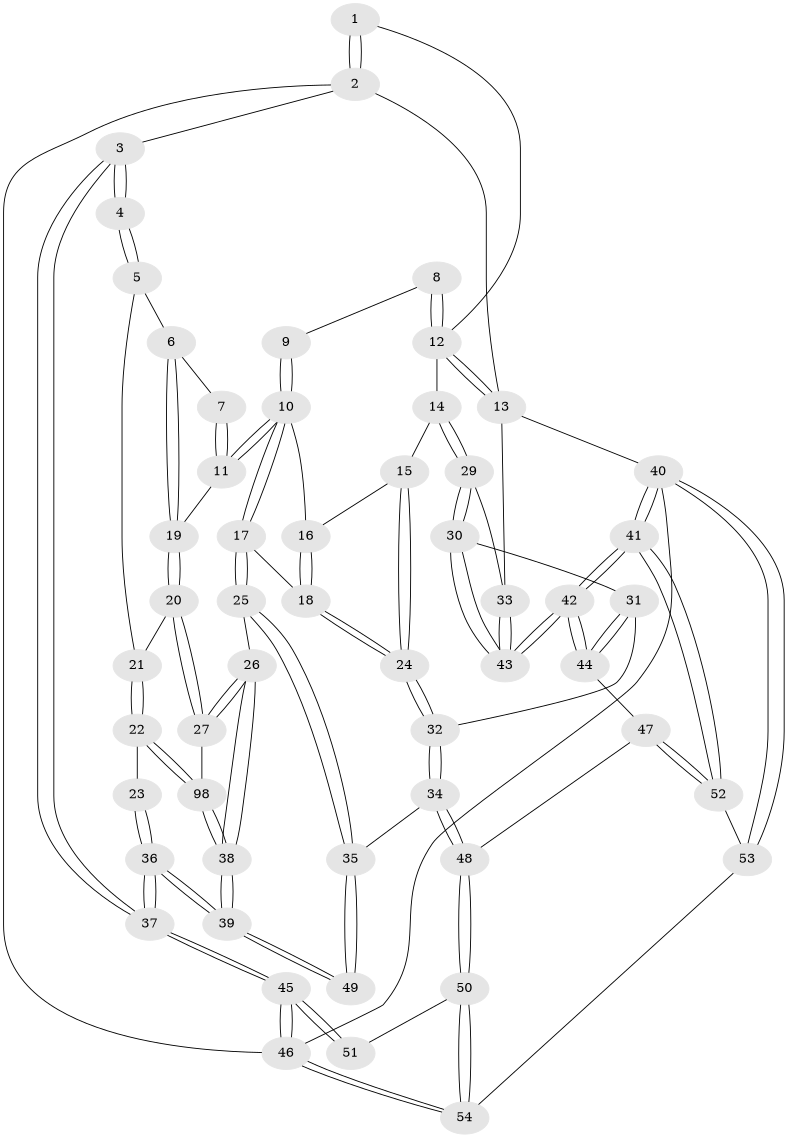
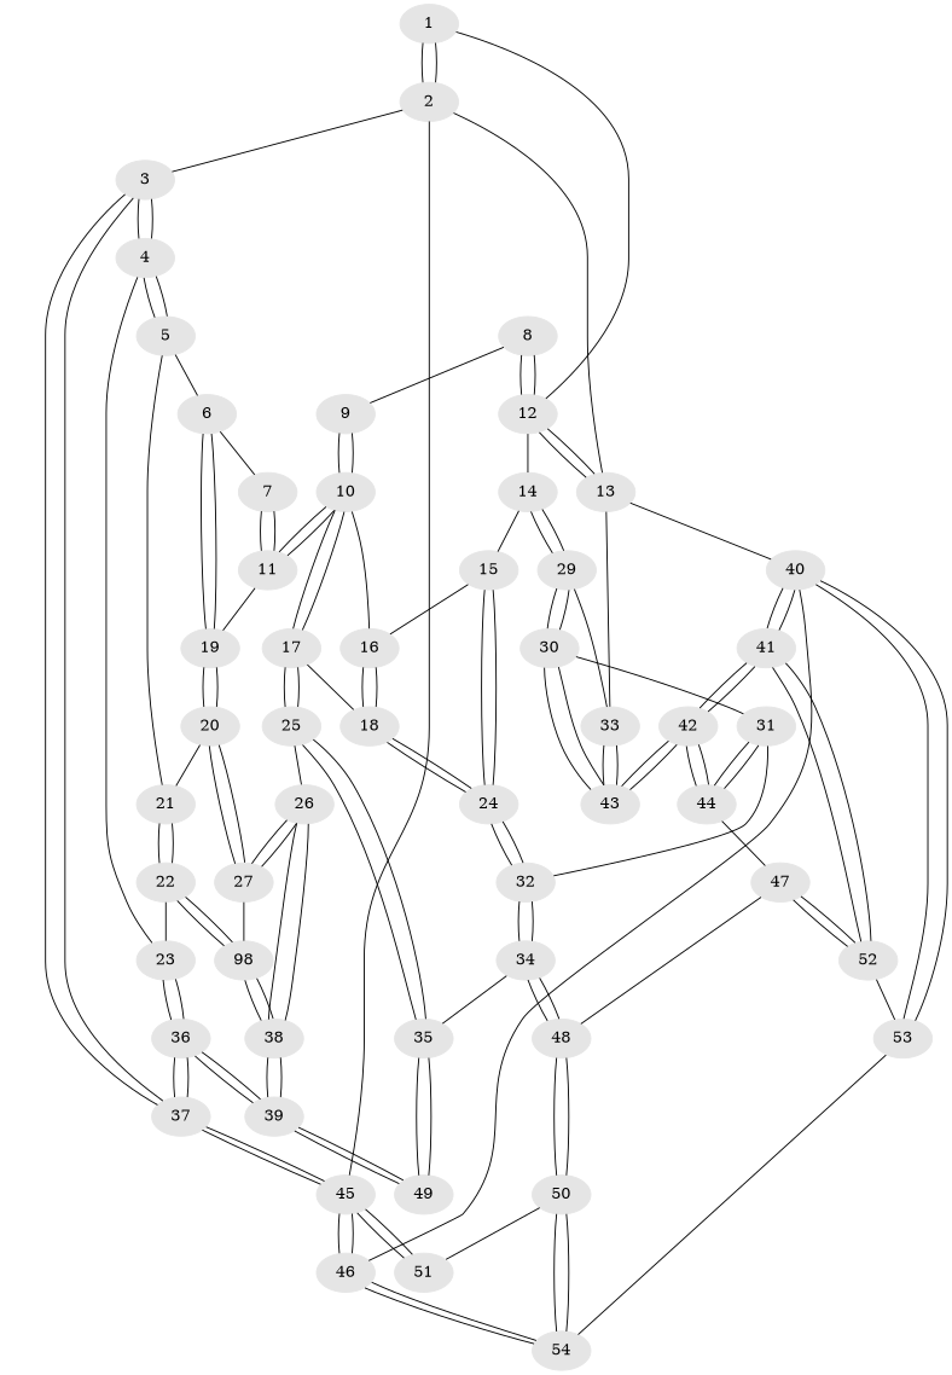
  graph {
    node [color=gray90 style=filled]
    1
    2
    12
    3
    13
    46
    8
    9
    4
    37
    33
    40
    54
    5
    23
    45
    6
    21
    36
    7
    19
    22
    11
    20
    10
    14
    16
    17
    18
    25
    15
    29
    43
    41
    53
    24
    30
    32
    26
    35
    27
    n42 [label=98]
    38
    39
    34
    49
    31
    44
    47
    48
    50
    51
    42
    52
    1 -- 2
    1 -- 2
    1 -- 12
    2 -- 3
    2 -- 13
-   2 -- 46
+   2 -- 45
    12 -- 13
    12 -- 13
    12 -- 14
    3 -- 4
    3 -- 4
    3 -- 37
    3 -- 37
    13 -- 33
    13 -- 40
    46 -- 54
    46 -- 54
    8 -- 12
    8 -- 12
    8 -- 9
    9 -- 10
    9 -- 10
    4 -- 5
    4 -- 5
+   4 -- 23
    37 -- 45
    37 -- 45
    33 -- 43
    33 -- 43
    40 -- 46
    40 -- 41
    40 -- 41
    40 -- 53
    40 -- 53
    5 -- 6
    5 -- 21
    23 -- 36
    23 -- 36
    45 -- 46
    45 -- 46
    45 -- 51
    45 -- 51
    6 -- 7
    6 -- 19
    6 -- 19
    21 -- 22
    21 -- 22
    36 -- 37
    36 -- 37
    36 -- 39
    36 -- 39
    7 -- 11
    7 -- 11
    19 -- 20
    19 -- 20
    22 -- 23
    22 -- n42
    22 -- n42
    11 -- 19
    20 -- 21
    20 -- 27
    20 -- 27
    10 -- 11
    10 -- 11
    10 -- 16
    10 -- 17
    10 -- 17
    14 -- 15
    14 -- 29
    14 -- 29
    16 -- 18
    16 -- 18
    17 -- 18
    17 -- 25
    17 -- 25
    18 -- 24
    18 -- 24
    25 -- 26
    25 -- 35
    25 -- 35
    15 -- 16
    15 -- 24
    15 -- 24
    29 -- 33
    29 -- 30
    29 -- 30
    41 -- 42
    41 -- 42
    41 -- 52
    41 -- 52
    53 -- 54
    24 -- 32
    24 -- 32
    30 -- 43
    30 -- 43
    30 -- 31
    32 -- 34
    32 -- 34
    26 -- 27
    26 -- 27
    26 -- 38
    26 -- 38
    35 -- 49
    35 -- 49
    27 -- n42
    n42 -- 38
    n42 -- 38
    38 -- 39
    38 -- 39
    39 -- 49
    39 -- 49
    34 -- 35
    34 -- 48
    34 -- 48
    31 -- 32
    31 -- 44
    31 -- 44
    44 -- 47
    47 -- 48
    47 -- 52
    47 -- 52
    48 -- 50
    48 -- 50
    50 -- 54
    50 -- 54
    50 -- 51
    42 -- 43
    42 -- 43
    42 -- 44
    42 -- 44
    52 -- 53
  }
